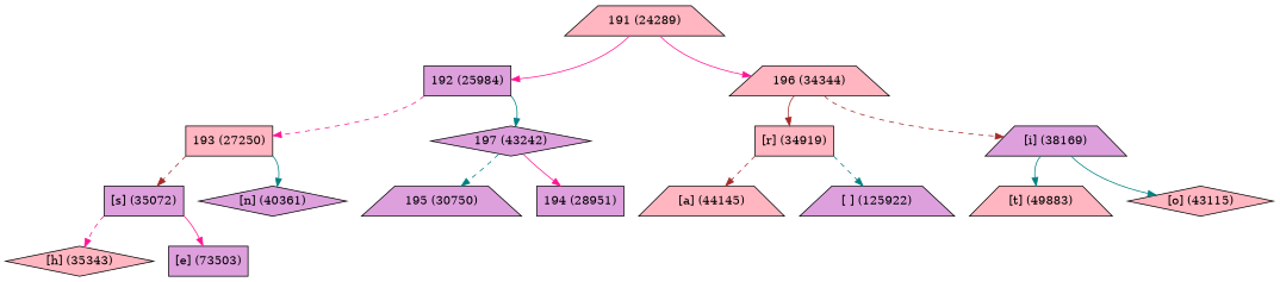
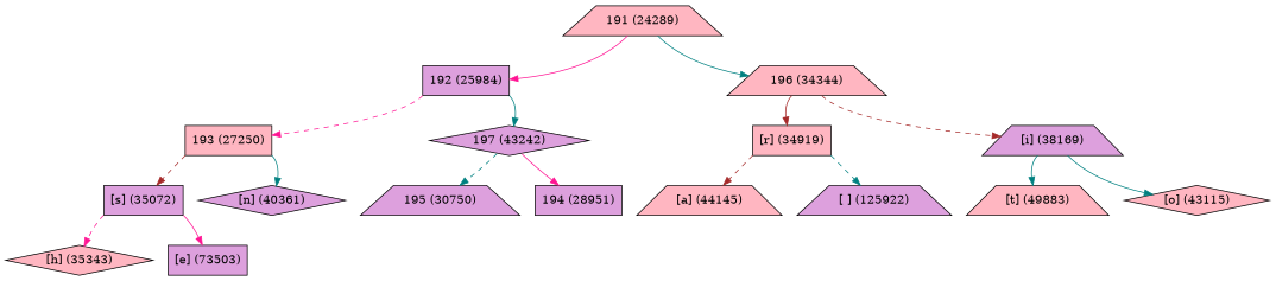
  digraph {
    fontname="DejaVu Serif"
    node [fillcolor=plum fontname="DejaVu Serif" shape=trapezium style=filled]
    edge [color=deeppink fontname="DejaVu Serif" style=solid tailport=sw]
    n1 [fillcolor=lightpink label="191 (24289)" width=0.5]
    n2 [label="192 (25984)" shape=box width=0.5]
    n3 [fillcolor=lightpink label="196 (34344)" width=0.5]
    n4 [fillcolor=lightpink label="193 (27250)" shape=box width=0.5]
    n5 [label="197 (43242)" shape=diamond width=0.5]
    n6 [fillcolor=lightpink label="[r] (34919)" shape=box width=0.5]
    n7 [label="[i] (38169)" width=0.5]
    n8 [label="[s] (35072)" shape=box width=0.5]
    n9 [label="[n] (40361)" shape=diamond width=0.5]
    n10 [label="195 (30750)" width=0.5]
    n11 [label="194 (28951)" shape=box width=0.5]
    n12 [fillcolor=lightpink label="[h] (35343)" shape=diamond width=0.5]
    n13 [label="[e] (73503)" shape=box width=0.5]
    n14 [fillcolor=lightpink label="[a] (44145)" width=0.5]
    n15 [label="[ ] (125922)" width=0.5]
    n16 [fillcolor=lightpink label="[t] (49883)" width=0.5]
    n17 [fillcolor=lightpink label="[o] (43115)" shape=diamond width=0.5]
    n1 -> n2
-   n1 -> n3 [tailport=se]
+   n1 -> n3 [color=teal tailport=se]
    n2 -> n4 [style=dashed]
    n2 -> n5 [color=teal tailport=se]
    n3 -> n6 [color=brown]
    n3 -> n7 [color=brown style=dashed tailport=se]
    n4 -> n8 [color=brown style=dashed]
    n4 -> n9 [color=teal tailport=se]
    n5 -> n10 [color=teal style=dashed]
    n5 -> n11 [tailport=se]
    n6 -> n14 [color=brown style=dashed]
    n6 -> n15 [color=teal style=dashed tailport=se]
    n7 -> n16 [color=teal]
    n7 -> n17 [color=teal tailport=se]
    n8 -> n12 [style=dashed]
    n8 -> n13 [tailport=se]
  }
